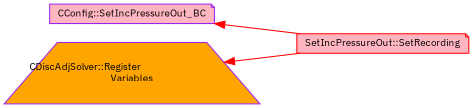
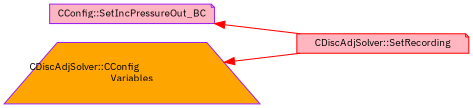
  digraph {
    fontname="IBM Plex Sans"
    rankdir=LR
    node [color=purple fillcolor=lightpink fontname="IBM Plex Sans" fontsize=10 shape=note style=filled]
    edge [color=red dir=back fontname="IBM Plex Sans" fontsize=10 labelfontname=Helvetica labelfontsize=10 style=solid]
    n1 [fontcolor=black height=0.2 label="CConfig::SetIncPressureOut_BC" width=0.4]
-   n2 [color=red height=0.2 label="SetIncPressureOut::SetRecording" width=0.4]
-   n3 [fillcolor=orange height=0.2 label="CDiscAdjSolver::Register\lVariables" shape=trapezium width=0.4]
+   n2 [color=red height=0.2 label="CDiscAdjSolver::SetRecording" width=0.4]
+   n3 [fillcolor=orange height=0.2 label="CDiscAdjSolver::CConfig\lVariables" shape=trapezium width=0.4]
    n1 -> n2
    n3 -> n2
  }
